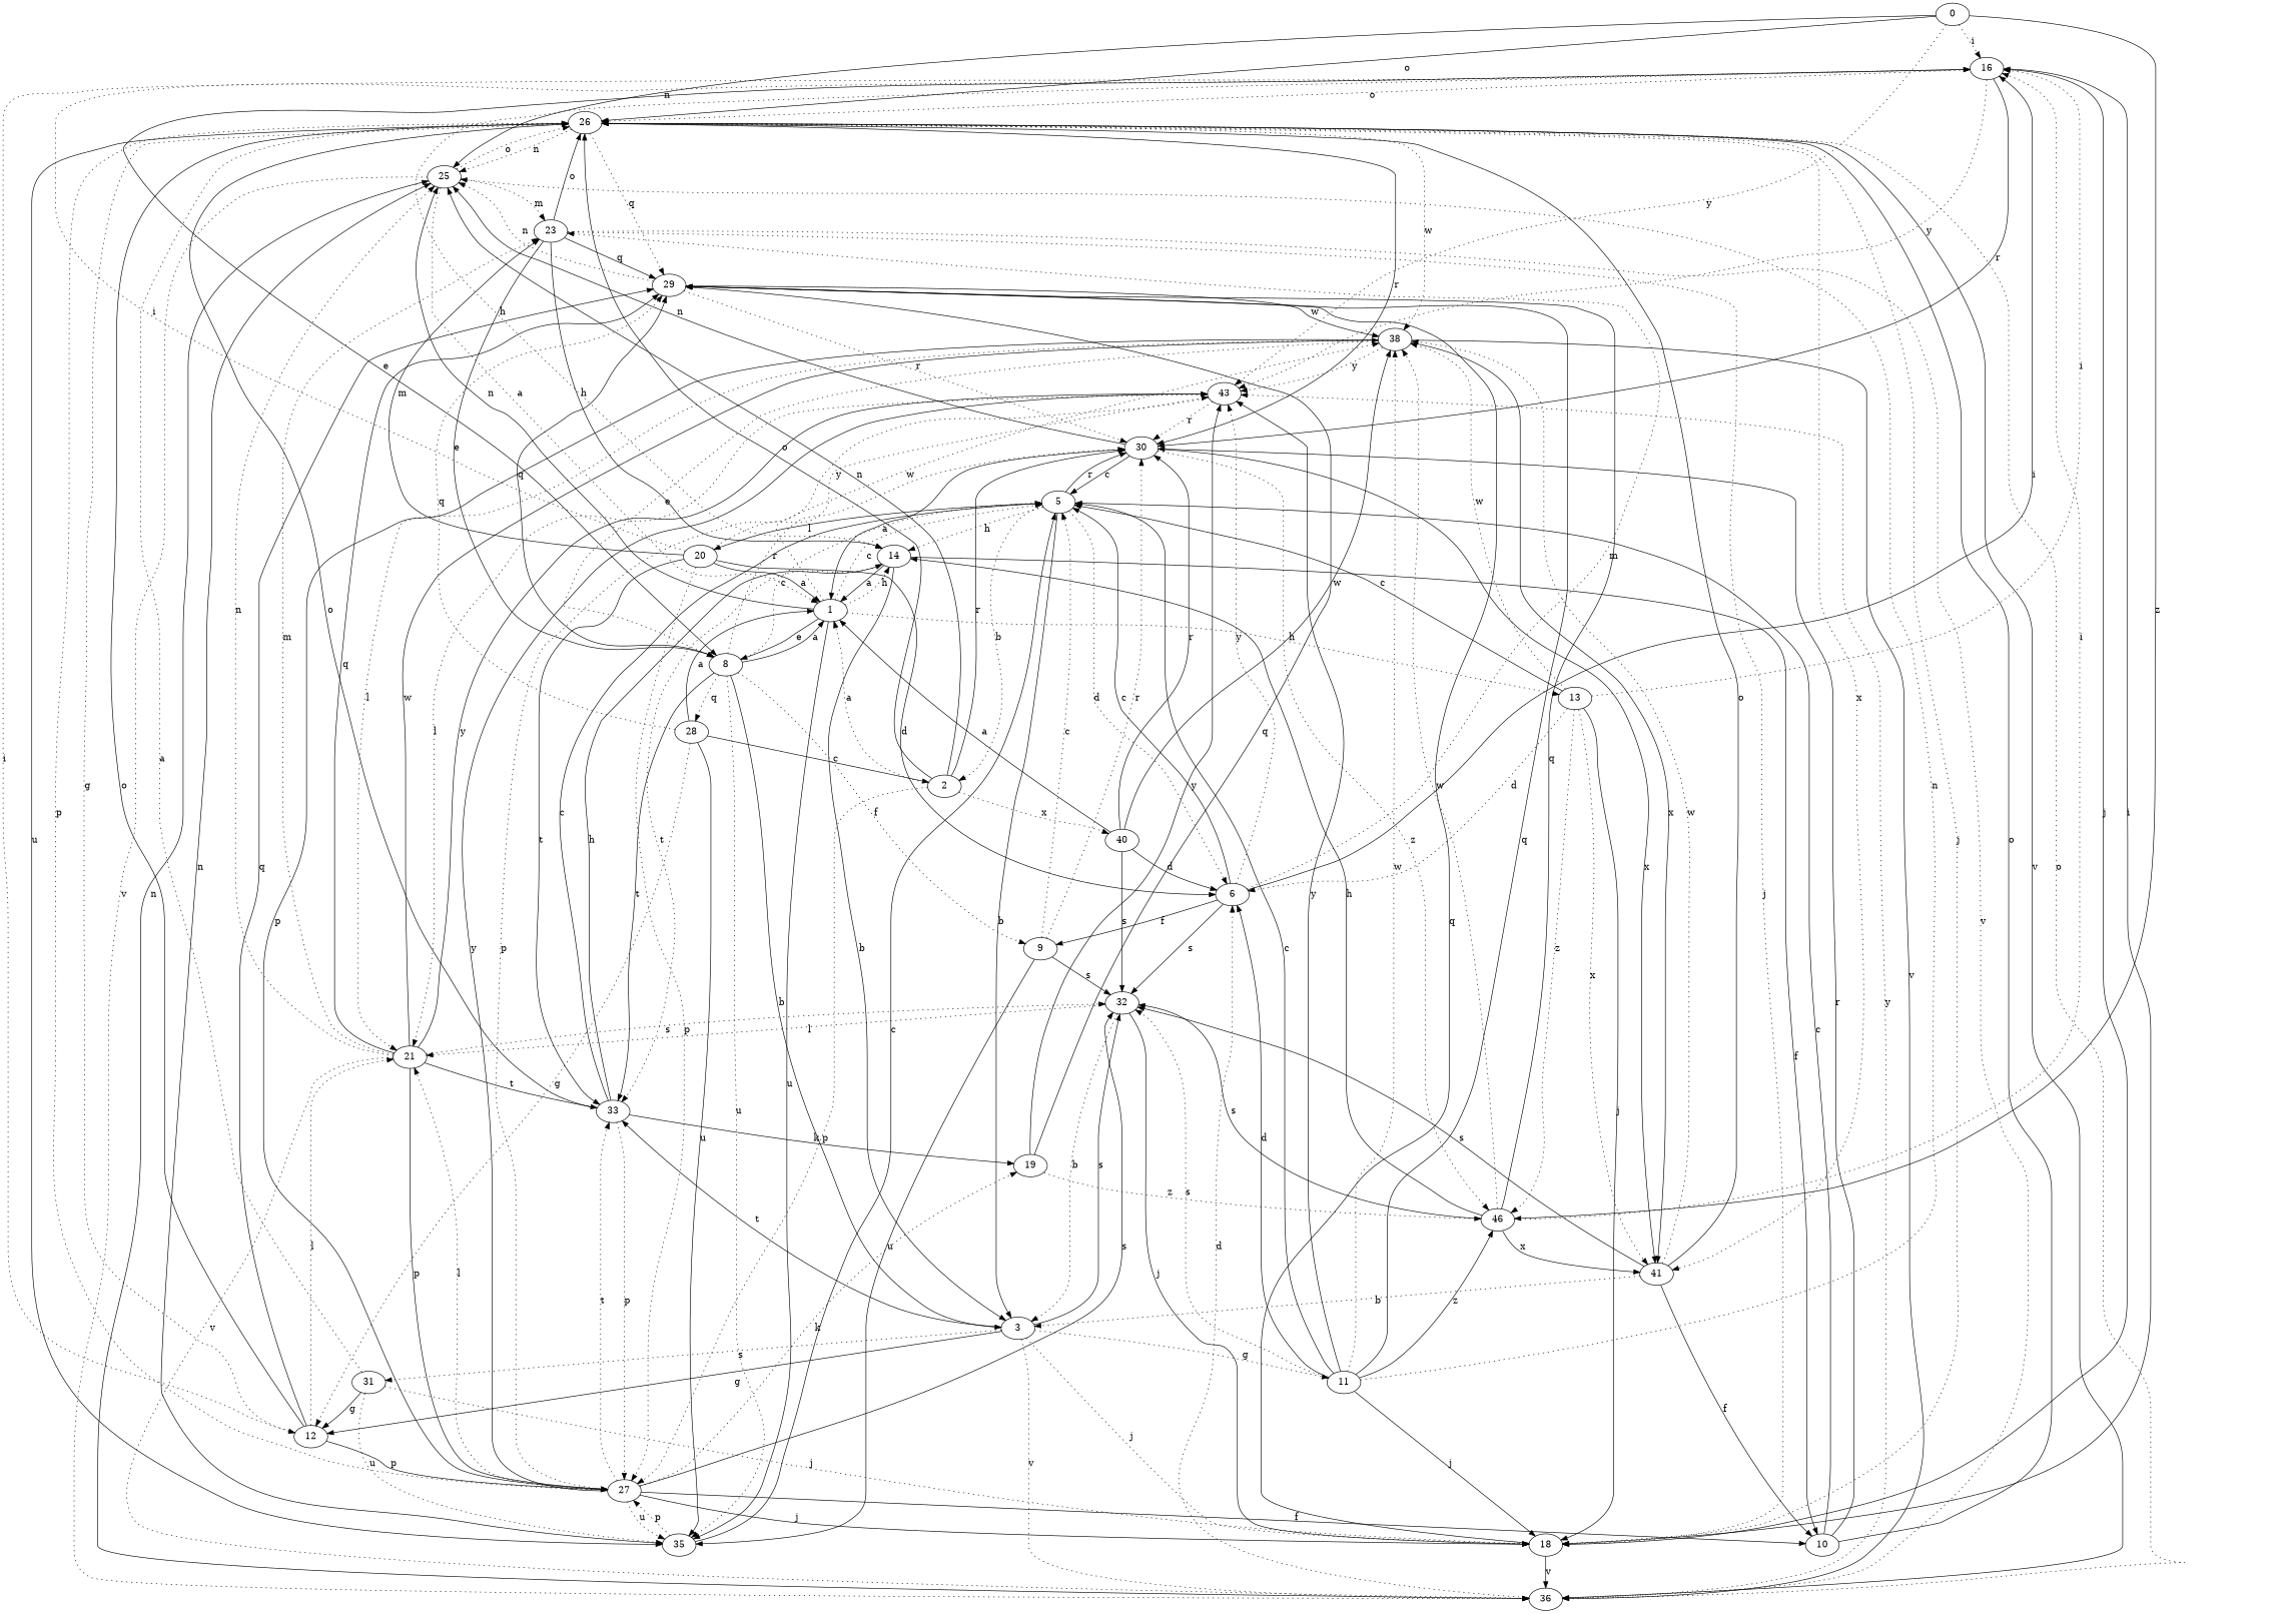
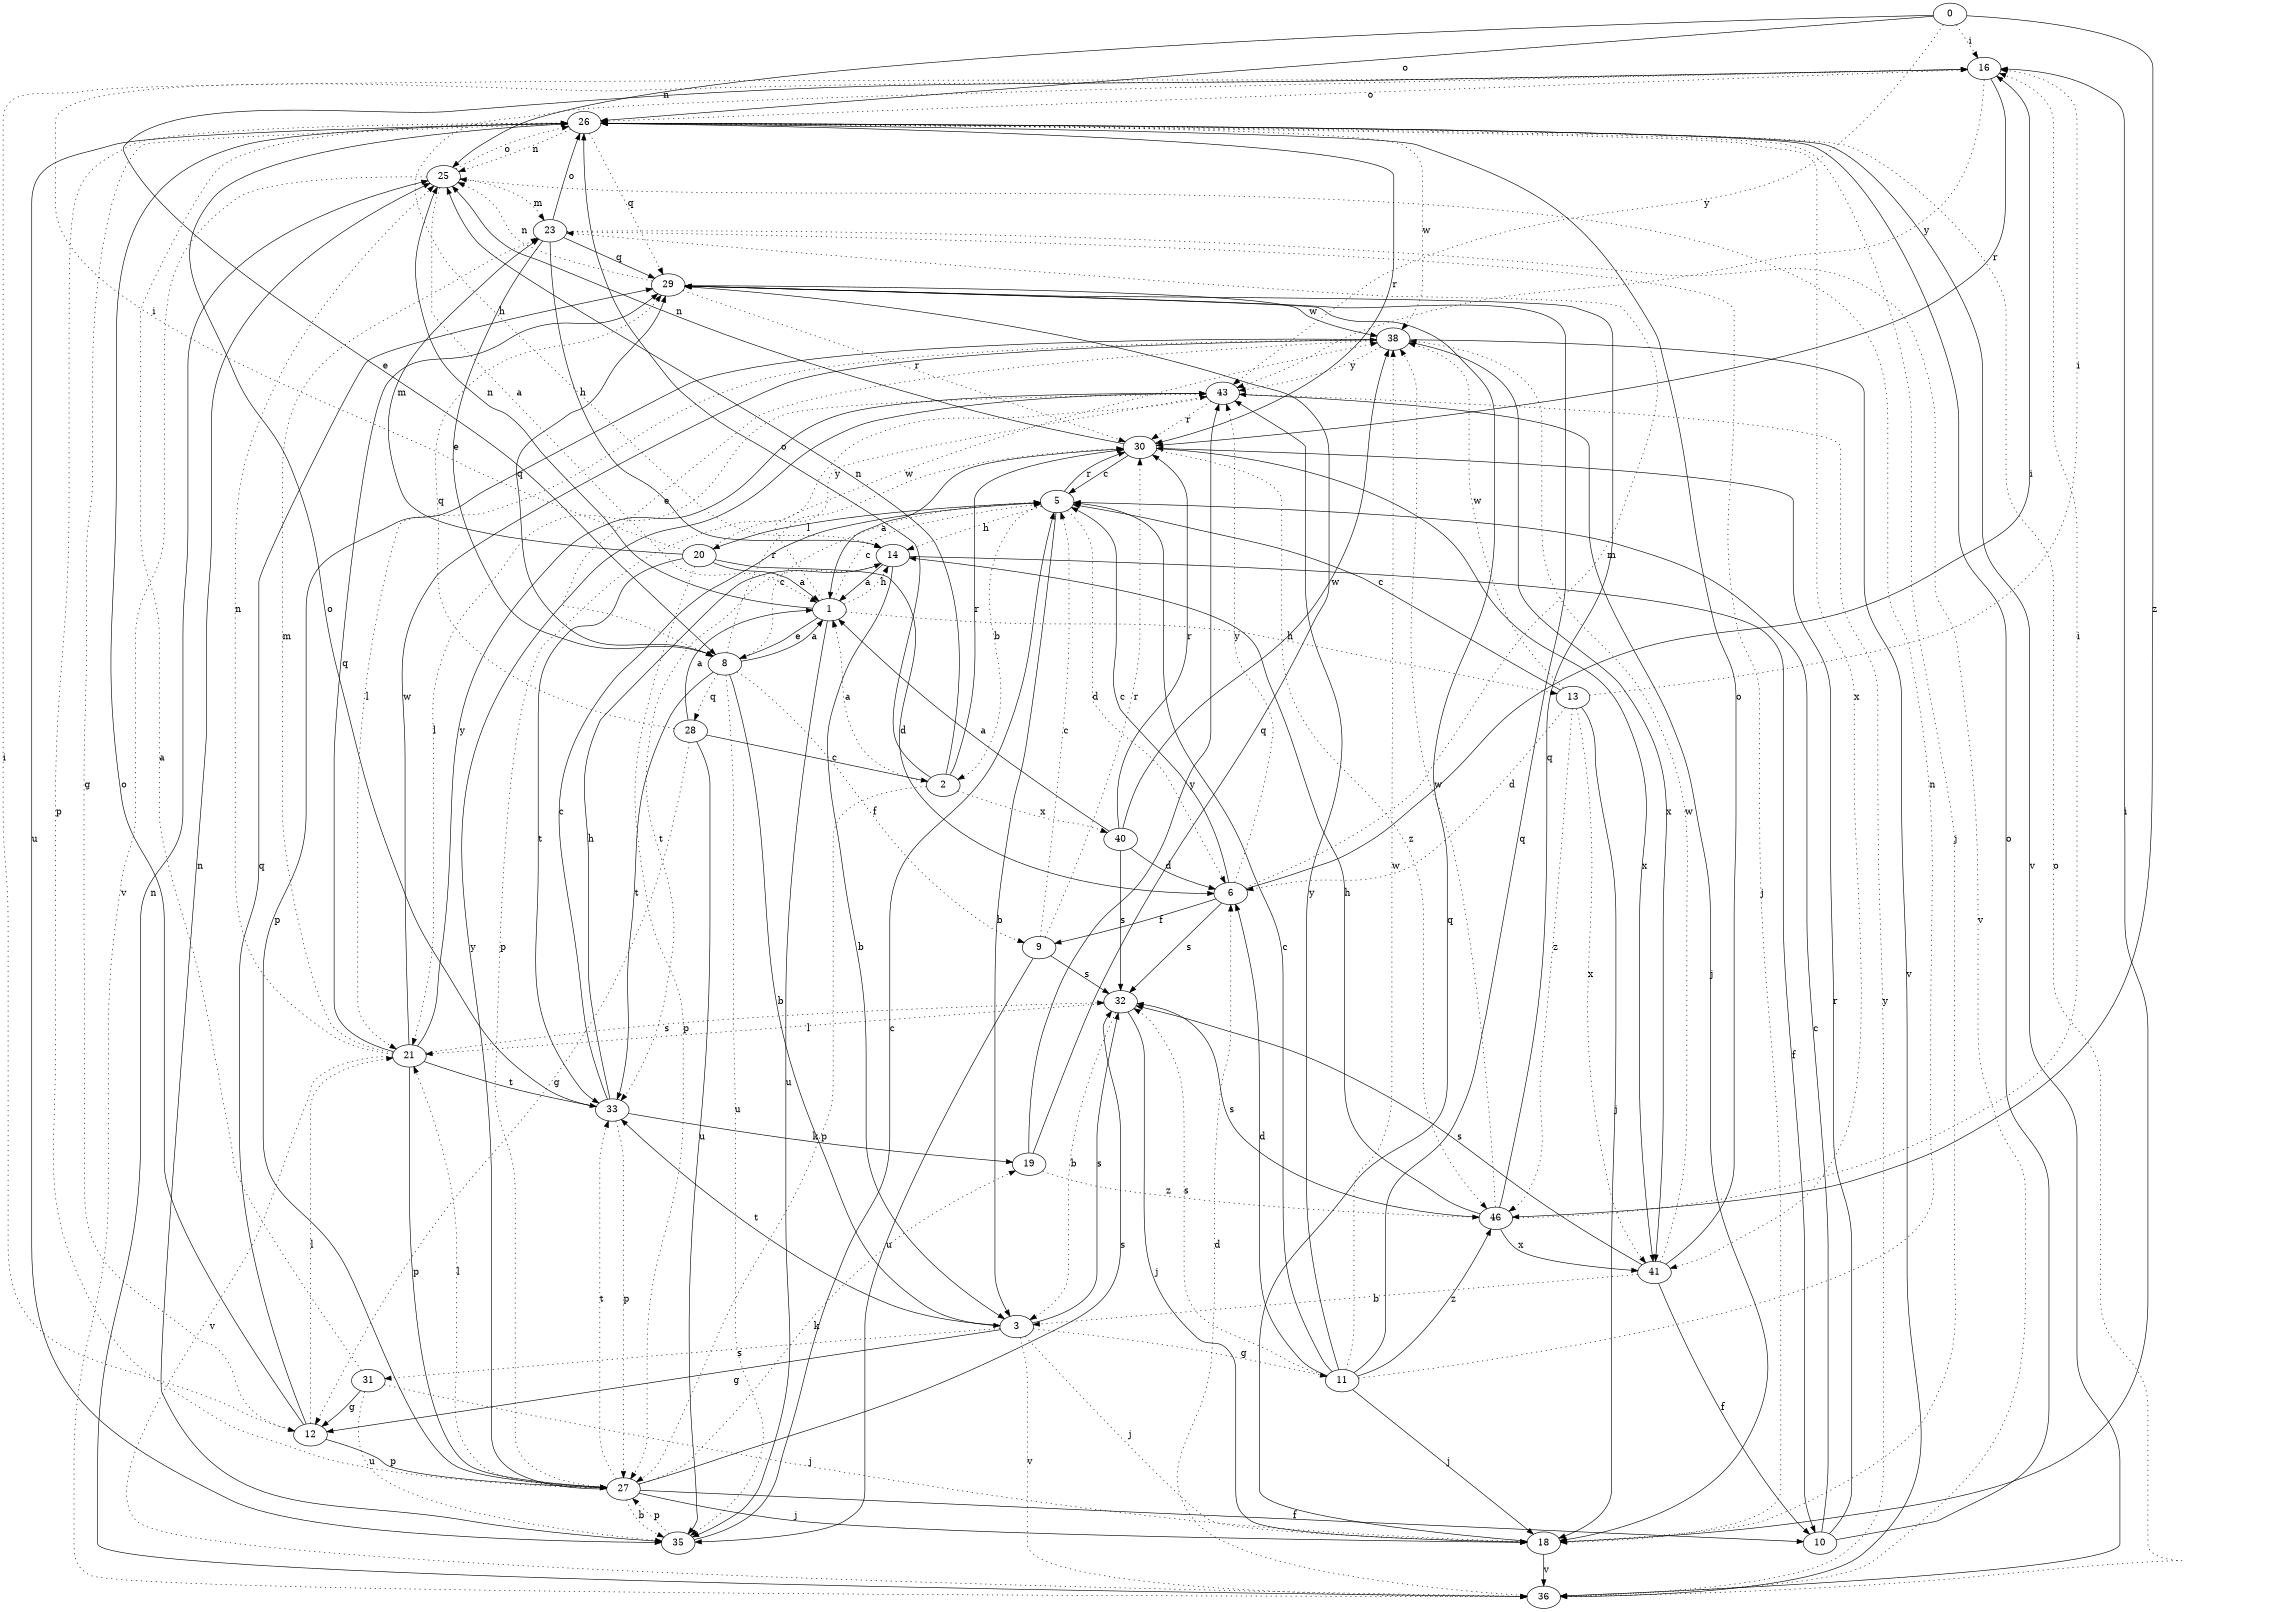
  strict digraph {
    edge [style=solid]
    0
    16
    25
    26
    43
    46
    8
    14
    30
    18
    1
    36
    23
    35
    38
    27
    12
    29
    41
    21
    32
    5
    13
    2
    3
    6
    20
    33
    9
    28
    10
    40
    19
    11
    31
    0 -> 16 [label=i style=dotted]
    0 -> 25 [label=n]
    0 -> 26 [label=o]
    0 -> 43 [label=y style=dotted]
    0 -> 46 [label=z]
    16 -> 26 [label=o style=dotted]
    16 -> 43 [label=y style=dotted]
    16 -> 8 [label=e]
    16 -> 14 [label=h style=dotted]
    16 -> 30 [label=r]
-   16 -> 18 [label=j]
+   43 -> 18 [label=j]
    25 -> 26 [label=o style=dotted]
    25 -> 1 [label=a style=dotted]
    25 -> 36 [label=v style=dotted]
    25 -> 23 [label=m style=dotted]
    26 -> 25 [label=n style=dotted]
    26 -> 30 [label=r]
    26 -> 18 [label=j style=dotted]
    26 -> 36 [label=v]
    26 -> 35 [label=u]
    26 -> 38 [label=w style=dotted]
    26 -> 27 [label=p style=dotted]
    26 -> 12 [label=g style=dotted]
    26 -> 29 [label=q style=dotted]
    26 -> 41 [label=x style=dotted]
    43 -> 30 [label=r style=dotted]
    43 -> 27 [label=p style=dotted]
    43 -> 21 [label=l style=dotted]
    46 -> 16 [label=i style=dotted]
    46 -> 14 [label=h]
    46 -> 38 [label=w style=dotted]
    46 -> 29 [label=q]
    46 -> 41 [label=x]
    46 -> 32 [label=s]
    8 -> 30 [label=r style=dotted]
    8 -> 1 [label=a]
    8 -> 35 [label=u style=dotted]
    8 -> 29 [label=q]
    8 -> 5 [label=c style=dotted]
    8 -> 3 [label=b]
    8 -> 33 [label=t]
    8 -> 9 [label=f style=dotted]
    8 -> 28 [label=q style=dotted]
    14 -> 1 [label=a]
    14 -> 3 [label=b]
    14 -> 33 [label=t style=dotted]
    14 -> 10 [label=f]
    30 -> 25 [label=n]
    30 -> 46 [label=z style=dotted]
    30 -> 1 [label=a]
    30 -> 41 [label=x]
    30 -> 5 [label=c]
    18 -> 16 [label=i]
    18 -> 36 [label=v]
    18 -> 29 [label=q]
    1 -> 25 [label=n]
    1 -> 8 [label=e]
    1 -> 14 [label=h style=dotted]
    1 -> 35 [label=u]
    1 -> 38 [label=w style=dotted]
    1 -> 5 [label=c style=dotted]
    1 -> 13 [label=h style=dotted]
    36 -> 25 [label=n]
    36 -> 26 [label=o style=dotted]
    36 -> 43 [label=y style=dotted]
    36 -> 6 [label=d style=dotted]
    23 -> 26 [label=o]
    23 -> 8 [label=e]
    23 -> 14 [label=h]
    23 -> 18 [label=j style=dotted]
    23 -> 36 [label=v style=dotted]
    23 -> 29 [label=q]
    35 -> 25 [label=n]
    35 -> 27 [label=p style=dotted]
    35 -> 5 [label=c]
    38 -> 43 [label=y style=dotted]
    38 -> 8 [label=e style=dotted]
    38 -> 36 [label=v]
    38 -> 27 [label=p]
    38 -> 41 [label=x]
    38 -> 21 [label=l style=dotted]
    27 -> 43 [label=y]
    27 -> 18 [label=j]
-   27 -> 35 [label=u style=dotted]
+   27 -> 35 [label=b style=dotted]
    27 -> 21 [label=l style=dotted]
    27 -> 32 [label=s]
    27 -> 33 [label=t style=dotted]
    27 -> 10 [label=f]
    27 -> 19 [label=k style=dotted]
    12 -> 16 [label=i style=dotted]
    12 -> 26 [label=o]
    12 -> 27 [label=p]
    12 -> 29 [label=q]
    12 -> 21 [label=l style=dotted]
    29 -> 25 [label=n style=dotted]
    29 -> 30 [label=r style=dotted]
    29 -> 38 [label=w]
    41 -> 26 [label=o]
    41 -> 38 [label=w style=dotted]
    41 -> 32 [label=s]
    41 -> 3 [label=b style=dotted]
    41 -> 10 [label=f]
    21 -> 25 [label=n style=dotted]
    21 -> 43 [label=y]
    21 -> 36 [label=v style=dotted]
    21 -> 23 [label=m style=dotted]
    21 -> 38 [label=w]
    21 -> 27 [label=p]
    21 -> 29 [label=q]
    21 -> 32 [label=s style=dotted]
    21 -> 33 [label=t]
    32 -> 18 [label=j]
    32 -> 21 [label=l style=dotted]
    32 -> 3 [label=b style=dotted]
    5 -> 14 [label=h style=dotted]
    5 -> 30 [label=r]
    5 -> 2 [label=b style=dotted]
    5 -> 3 [label=b]
    5 -> 6 [label=d style=dotted]
    5 -> 20 [label=l]
    13 -> 16 [label=i style=dotted]
    13 -> 46 [label=z style=dotted]
    13 -> 18 [label=j]
    13 -> 38 [label=w style=dotted]
    13 -> 41 [label=x style=dotted]
    13 -> 5 [label=c]
    13 -> 6 [label=d style=dotted]
    2 -> 25 [label=n]
    2 -> 26 [label=o]
    2 -> 30 [label=r]
    2 -> 1 [label=a style=dotted]
    2 -> 27 [label=p style=dotted]
    2 -> 40 [label=x style=dotted]
    3 -> 18 [label=j style=dotted]
    3 -> 36 [label=v style=dotted]
    3 -> 12 [label=g]
    3 -> 32 [label=s]
    3 -> 33 [label=t]
    3 -> 11 [label=g style=dotted]
    3 -> 31 [label=s style=dotted]
    6 -> 16 [label=i]
    6 -> 43 [label=y style=dotted]
    6 -> 23 [label=m style=dotted]
    6 -> 32 [label=s]
    6 -> 5 [label=c]
    6 -> 9 [label=f]
    20 -> 16 [label=i style=dotted]
    20 -> 43 [label=y style=dotted]
    20 -> 1 [label=a]
    20 -> 23 [label=m]
    20 -> 27 [label=p style=dotted]
    20 -> 6 [label=d]
    20 -> 33 [label=t]
    33 -> 26 [label=o]
    33 -> 14 [label=h]
    33 -> 27 [label=p style=dotted]
    33 -> 5 [label=c]
    33 -> 19 [label=k]
    9 -> 30 [label=r style=dotted]
    9 -> 35 [label=u]
    9 -> 32 [label=s]
    9 -> 5 [label=c style=dotted]
    28 -> 1 [label=a]
    28 -> 35 [label=u]
    28 -> 12 [label=g style=dotted]
    28 -> 29 [label=q style=dotted]
    28 -> 2 [label=c]
    10 -> 26 [label=o]
    10 -> 30 [label=r]
    10 -> 5 [label=c]
    40 -> 30 [label=r]
    40 -> 1 [label=a]
    40 -> 38 [label=w]
    40 -> 32 [label=s]
    40 -> 6 [label=d]
    19 -> 43 [label=y]
    19 -> 46 [label=z style=dotted]
    19 -> 29 [label=q]
    11 -> 25 [label=n style=dotted]
    11 -> 43 [label=y]
    11 -> 46 [label=z]
    11 -> 18 [label=j]
    11 -> 38 [label=w style=dotted]
    11 -> 29 [label=q]
    11 -> 32 [label=s style=dotted]
    11 -> 5 [label=c]
    11 -> 6 [label=d]
    31 -> 26 [label=a style=dotted]
    31 -> 18 [label=j style=dotted]
    31 -> 35 [label=u style=dotted]
    31 -> 12 [label=g]
  }
